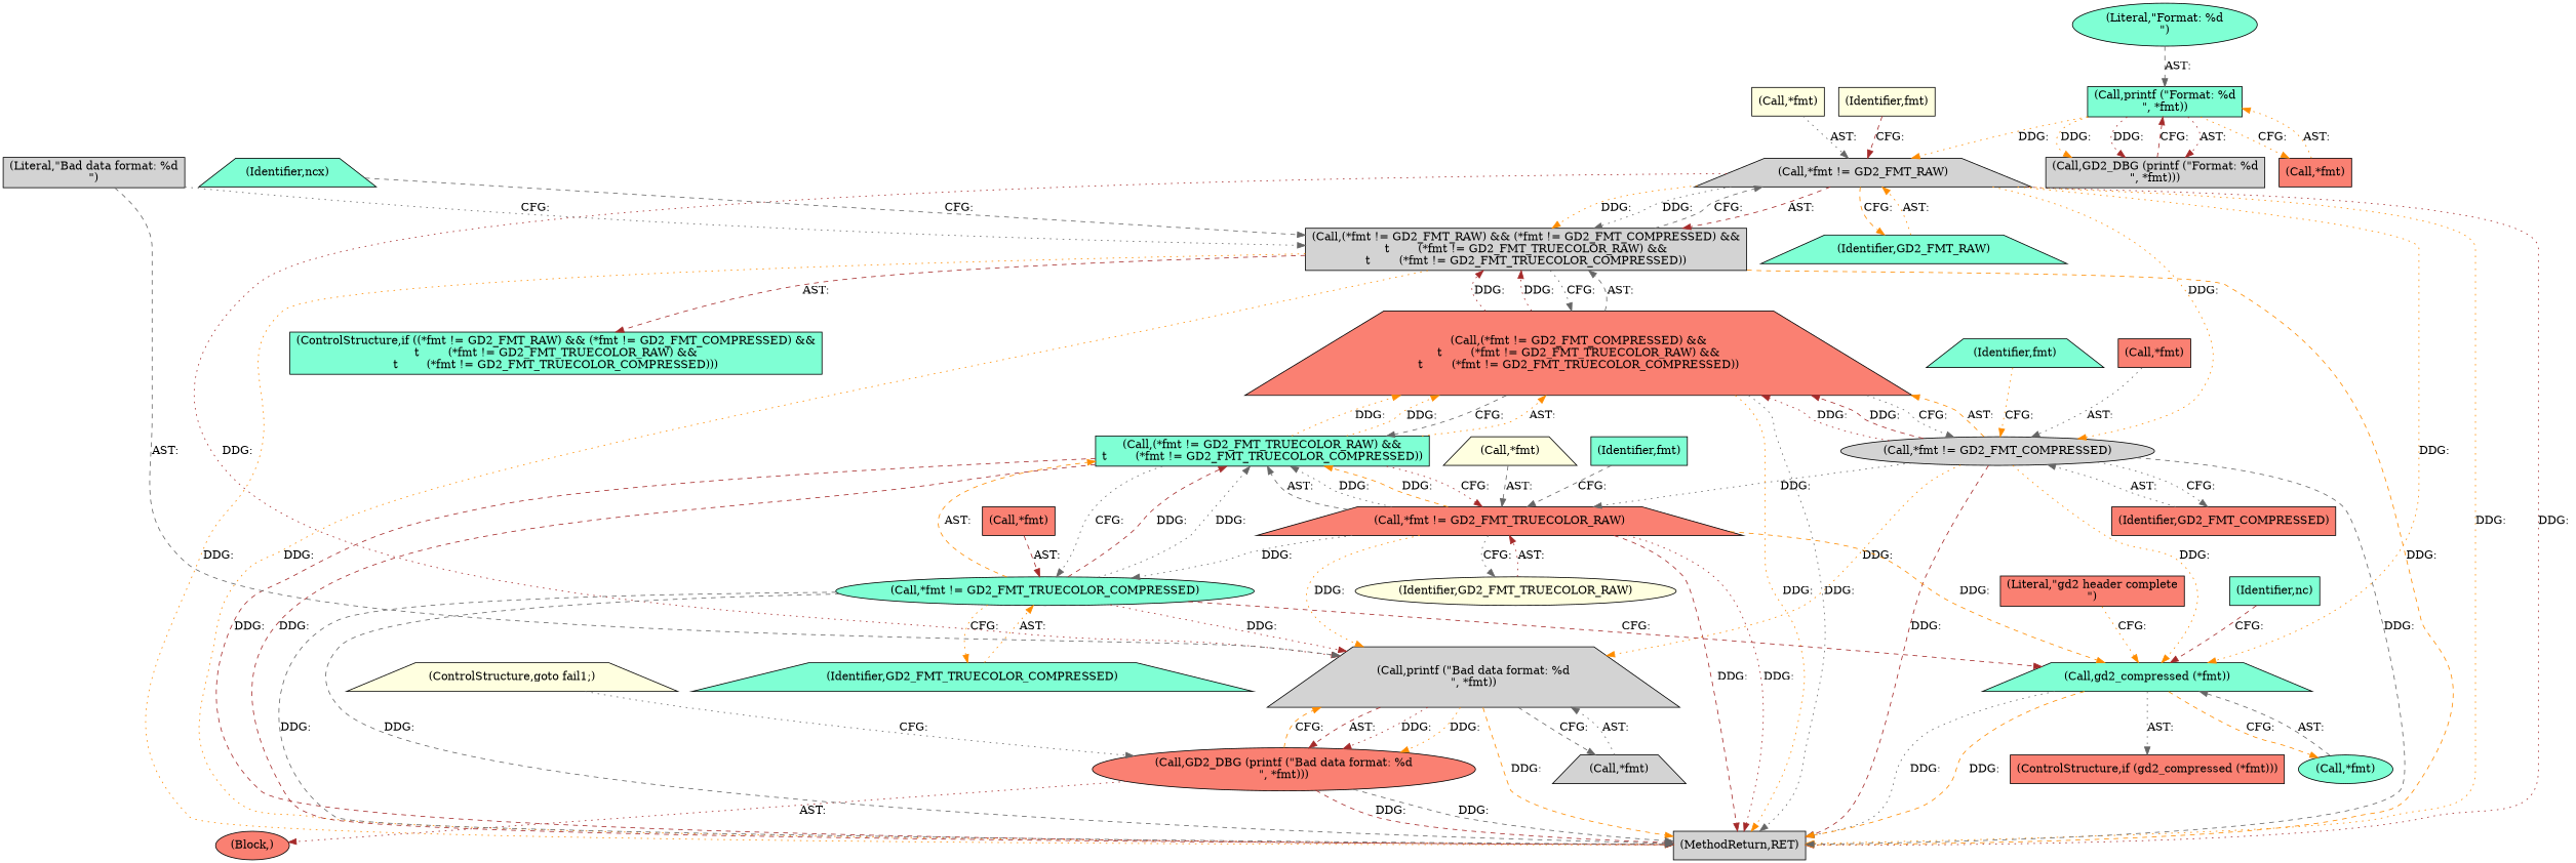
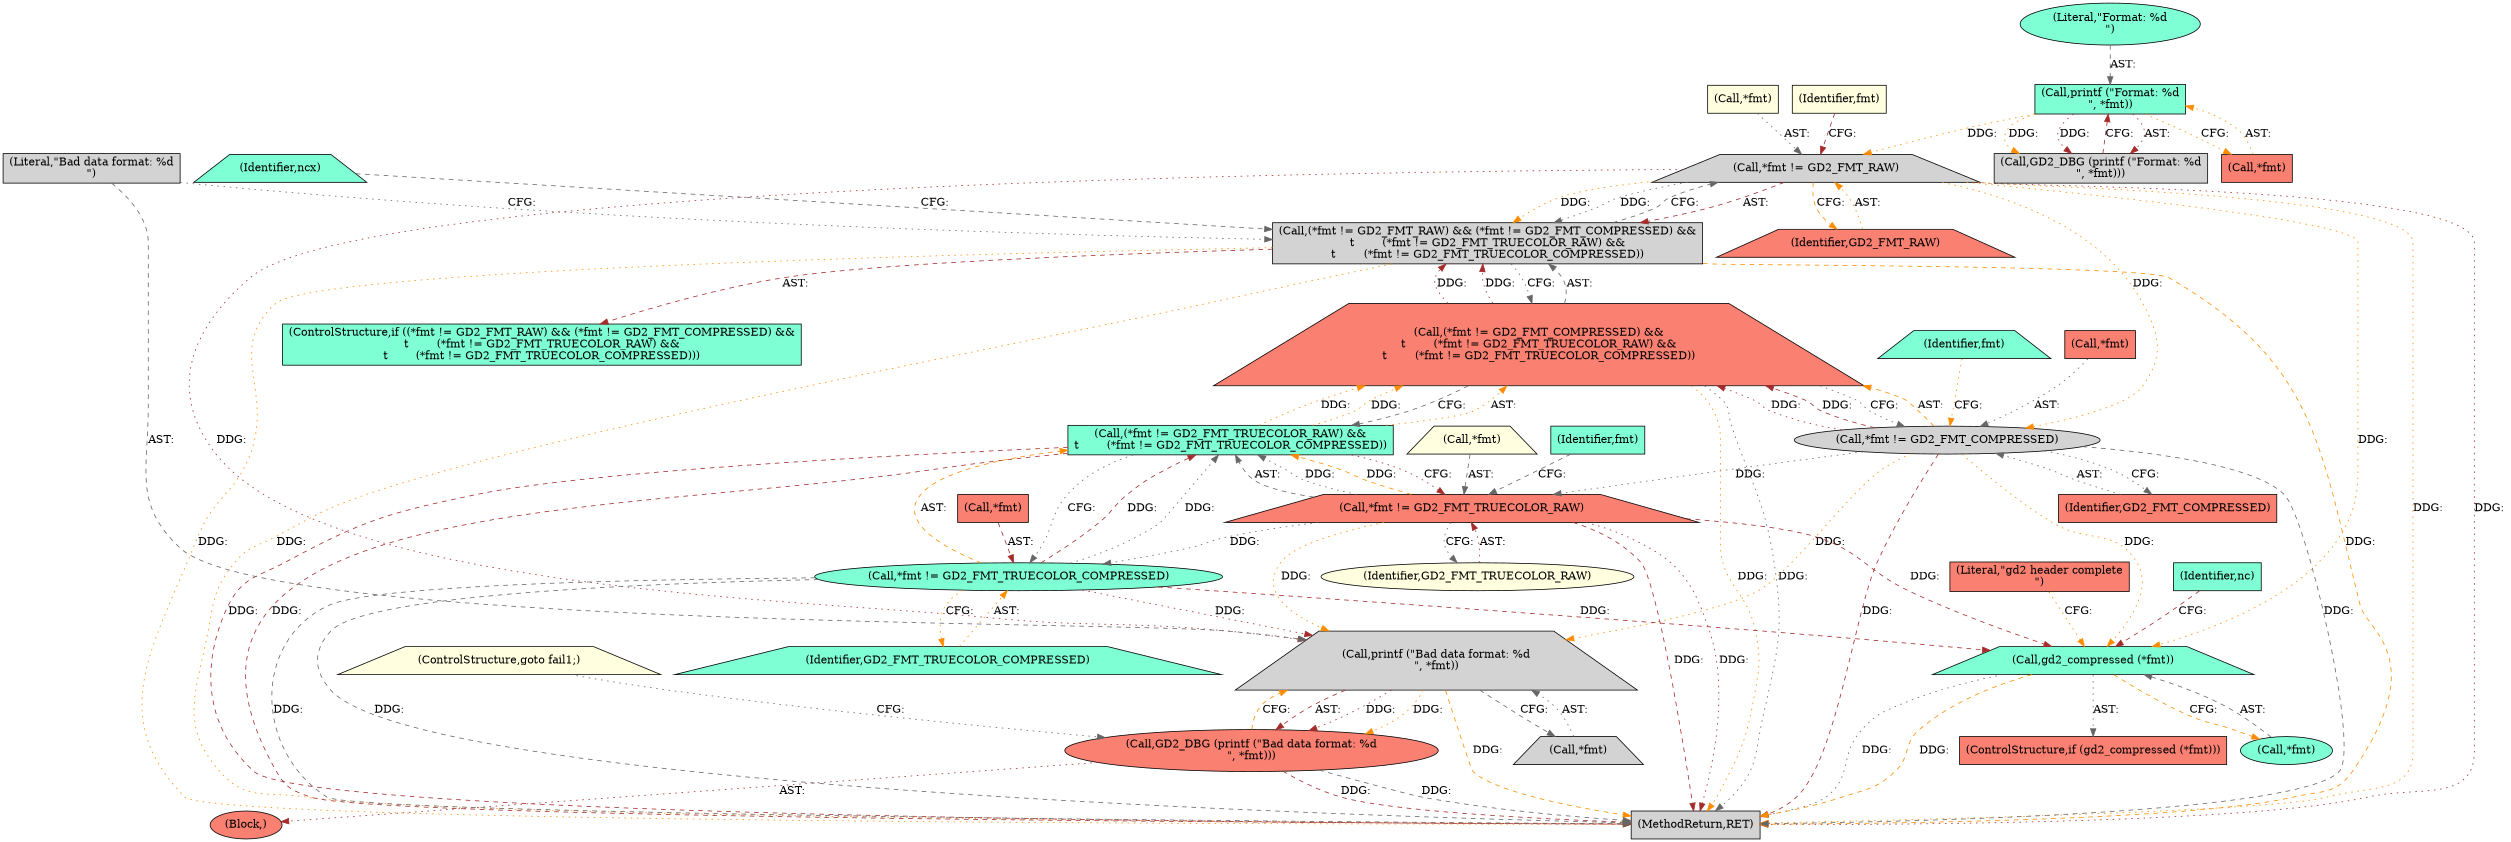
  digraph {
    node [fillcolor=aquamarine shape=box style=filled]
    edge [color=gray40 style=dotted]
    n1 [fillcolor=lightgrey label="(Call,*fmt != GD2_FMT_RAW)" shape=trapezium]
    n2 [fillcolor=lightgrey label="(Call,(*fmt != GD2_FMT_RAW) && (*fmt != GD2_FMT_COMPRESSED) &&\n\t        (*fmt != GD2_FMT_TRUECOLOR_RAW) &&\n\t        (*fmt != GD2_FMT_TRUECOLOR_COMPRESSED))"]
    n3 [fillcolor=lightgrey label="(Call,*fmt != GD2_FMT_COMPRESSED)" shape=ellipse]
    n4 [fillcolor=lightgrey label="(Call,printf (\"Bad data format: %d\n\", *fmt))" shape=trapezium]
    n5 [label="(Call,gd2_compressed (*fmt))" shape=trapezium]
-   n6 [label="(Identifier,GD2_FMT_RAW)" shape=trapezium]
+   n6 [fillcolor=salmon label="(Identifier,GD2_FMT_RAW)" shape=trapezium]
    n7 [fillcolor=lightgrey label="(MethodReturn,RET)"]
    n8 [fillcolor=salmon label="(Call,(*fmt != GD2_FMT_COMPRESSED) &&\n\t        (*fmt != GD2_FMT_TRUECOLOR_RAW) &&\n\t        (*fmt != GD2_FMT_TRUECOLOR_COMPRESSED))" shape=trapezium]
    n9 [label="(ControlStructure,if ((*fmt != GD2_FMT_RAW) && (*fmt != GD2_FMT_COMPRESSED) &&\n\t        (*fmt != GD2_FMT_TRUECOLOR_RAW) &&\n\t        (*fmt != GD2_FMT_TRUECOLOR_COMPRESSED)))"]
    n10 [fillcolor=salmon label="(Call,*fmt != GD2_FMT_TRUECOLOR_RAW)" shape=trapezium]
    n11 [fillcolor=salmon label="(Identifier,GD2_FMT_COMPRESSED)"]
    n12 [fillcolor=salmon label="(Call,GD2_DBG (printf (\"Bad data format: %d\n\", *fmt)))" shape=ellipse]
    n13 [fillcolor=lightgrey label="(Call,*fmt)" shape=trapezium]
    n14 [fillcolor=salmon label="(ControlStructure,if (gd2_compressed (*fmt)))"]
    n15 [label="(Call,*fmt)" shape=ellipse]
    n16 [label="(Call,printf (\"Format: %d\n\", *fmt))"]
    n17 [fillcolor=salmon label="(Call,*fmt)"]
    n18 [fillcolor=lightgrey label="(Call,GD2_DBG (printf (\"Format: %d\n\", *fmt)))"]
    n19 [label="(Call,(*fmt != GD2_FMT_TRUECOLOR_RAW) &&\n\t        (*fmt != GD2_FMT_TRUECOLOR_COMPRESSED))"]
    n20 [label="(Call,*fmt != GD2_FMT_TRUECOLOR_COMPRESSED)" shape=ellipse]
    n21 [fillcolor=lightyellow label="(Identifier,GD2_FMT_TRUECOLOR_RAW)" shape=ellipse]
    n22 [label="(Identifier,GD2_FMT_TRUECOLOR_COMPRESSED)" shape=trapezium]
    n23 [fillcolor=salmon label="(Block,)" shape=ellipse]
    n24 [label="(Literal,\"Format: %d\n\")" shape=ellipse]
    n25 [fillcolor=salmon label="(Call,*fmt)"]
    n26 [fillcolor=salmon label="(Literal,\"gd2 header complete\n\")"]
    n27 [fillcolor=lightyellow label="(Call,*fmt)"]
    n28 [label="(Identifier,ncx)" shape=trapezium]
    n29 [fillcolor=lightyellow label="(ControlStructure,goto fail1;)" shape=trapezium]
    n30 [fillcolor=lightyellow label="(Call,*fmt)" shape=trapezium]
    n31 [fillcolor=lightyellow label="(Identifier,fmt)"]
    n32 [fillcolor=lightgrey label="(Literal,\"Bad data format: %d\n\")"]
    n33 [label="(Identifier,fmt)"]
    n34 [fillcolor=salmon label="(Call,*fmt)"]
    n35 [label="(Identifier,fmt)" shape=trapezium]
    n36 [label="(Identifier,nc)"]
    n1 -> n2 [color=brown label="AST: " style=dashed]
    n1 -> n2 [color=darkorange label="DDG: "]
    n1 -> n2 [label="DDG: "]
    n1 -> n3 [color=darkorange label="DDG: "]
    n1 -> n4 [color=brown label="DDG: "]
    n1 -> n5 [color=darkorange label="DDG: "]
    n1 -> n6 [color=darkorange label="CFG: " style=dashed]
    n1 -> n7 [color=darkorange label="DDG: "]
    n1 -> n7 [color=brown label="DDG: "]
    n2 -> n1 [label="CFG: " style=dashed]
    n2 -> n7 [color=darkorange label="DDG: " style=dashed]
    n2 -> n7 [color=darkorange label="DDG: "]
    n2 -> n7 [color=darkorange label="DDG: "]
    n2 -> n8 [label="CFG: "]
    n2 -> n9 [color=brown label="AST: " style=dashed]
    n3 -> n4 [color=darkorange label="DDG: "]
    n3 -> n5 [color=darkorange label="DDG: "]
    n3 -> n7 [color=brown label="DDG: " style=dashed]
    n3 -> n7 [label="DDG: " style=dashed]
    n3 -> n8 [color=darkorange label="AST: " style=dashed]
    n3 -> n8 [color=brown label="DDG: "]
    n3 -> n8 [color=brown label="DDG: " style=dashed]
    n3 -> n10 [label="DDG: "]
    n3 -> n11 [label="CFG: "]
    n4 -> n7 [color=darkorange label="DDG: " style=dashed]
    n4 -> n12 [color=brown label="AST: " style=dashed]
    n4 -> n12 [color=brown label="DDG: "]
    n4 -> n12 [color=darkorange label="DDG: "]
    n4 -> n13 [label="CFG: " style=dashed]
    n5 -> n7 [label="DDG: "]
    n5 -> n7 [color=darkorange label="DDG: " style=dashed]
    n5 -> n14 [label="AST: "]
    n5 -> n15 [color=darkorange label="CFG: " style=dashed]
    n6 -> n1 [color=darkorange label="AST: "]
    n8 -> n2 [label="AST: " style=dashed]
    n8 -> n2 [color=brown label="DDG: "]
    n8 -> n2 [color=brown label="DDG: "]
    n8 -> n3 [label="CFG: "]
    n8 -> n7 [color=darkorange label="DDG: "]
    n8 -> n7 [label="DDG: "]
    n8 -> n19 [label="CFG: " style=dashed]
    n10 -> n4 [color=darkorange label="DDG: "]
-   n10 -> n5 [color=darkorange label="DDG: " style=dashed]
+   n10 -> n5 [color=brown label="DDG: " style=dashed]
    n10 -> n7 [color=brown label="DDG: " style=dashed]
    n10 -> n7 [color=brown label="DDG: "]
    n10 -> n19 [label="AST: " style=dashed]
    n10 -> n19 [label="DDG: "]
    n10 -> n19 [color=darkorange label="DDG: " style=dashed]
    n10 -> n20 [label="DDG: "]
    n10 -> n21 [label="CFG: "]
    n11 -> n3 [label="AST: "]
    n12 -> n4 [color=darkorange label="CFG: " style=dashed]
    n12 -> n7 [color=brown label="DDG: " style=dashed]
    n12 -> n7 [label="DDG: " style=dashed]
    n12 -> n23 [color=brown label="AST: "]
    n13 -> n4 [label="AST: "]
    n15 -> n5 [label="AST: " style=dashed]
    n16 -> n1 [color=darkorange label="DDG: "]
    n16 -> n17 [color=darkorange label="CFG: "]
    n16 -> n18 [color=brown label="AST: "]
    n16 -> n18 [color=darkorange label="DDG: "]
    n16 -> n18 [color=brown label="DDG: "]
    n17 -> n16 [color=darkorange label="AST: "]
    n18 -> n16 [color=brown label="CFG: " style=dashed]
    n19 -> n7 [color=brown label="DDG: " style=dashed]
    n19 -> n7 [color=brown label="DDG: " style=dashed]
    n19 -> n8 [color=darkorange label="AST: "]
    n19 -> n8 [color=darkorange label="DDG: "]
    n19 -> n8 [color=darkorange label="DDG: "]
    n19 -> n10 [color=brown label="CFG: "]
    n19 -> n20 [label="CFG: "]
    n20 -> n4 [color=brown label="DDG: "]
-   n20 -> n5 [color=brown label="CFG: " style=dashed]
+   n20 -> n5 [color=brown label="DDG: " style=dashed]
    n20 -> n7 [label="DDG: " style=dashed]
    n20 -> n7 [label="DDG: " style=dashed]
    n20 -> n19 [color=darkorange label="AST: " style=dashed]
    n20 -> n19 [color=brown label="DDG: " style=dashed]
    n20 -> n19 [label="DDG: "]
    n20 -> n22 [color=darkorange label="CFG: "]
    n21 -> n10 [color=brown label="AST: "]
    n22 -> n20 [color=darkorange label="AST: "]
    n24 -> n16 [label="AST: " style=dashed]
    n25 -> n3 [label="AST: "]
    n26 -> n5 [color=darkorange label="CFG: "]
    n27 -> n1 [label="AST: "]
    n28 -> n2 [label="CFG: " style=dashed]
    n29 -> n12 [label="CFG: "]
    n30 -> n10 [label="AST: " style=dashed]
    n31 -> n1 [color=brown label="CFG: " style=dashed]
    n32 -> n2 [label="CFG: "]
    n32 -> n4 [label="AST: " style=dashed]
    n33 -> n10 [label="CFG: " style=dashed]
    n34 -> n20 [color=brown label="AST: " style=dashed]
    n35 -> n3 [color=darkorange label="CFG: "]
    n36 -> n5 [color=brown label="CFG: " style=dashed]
  }
